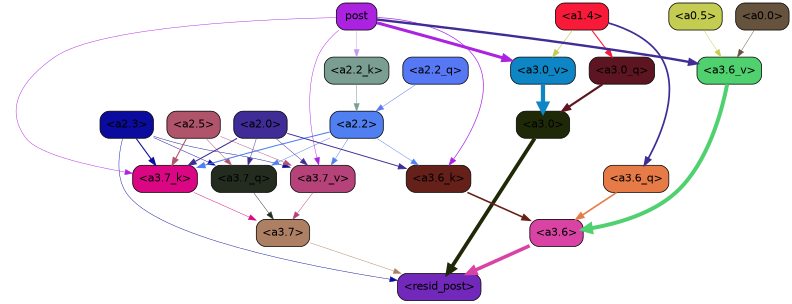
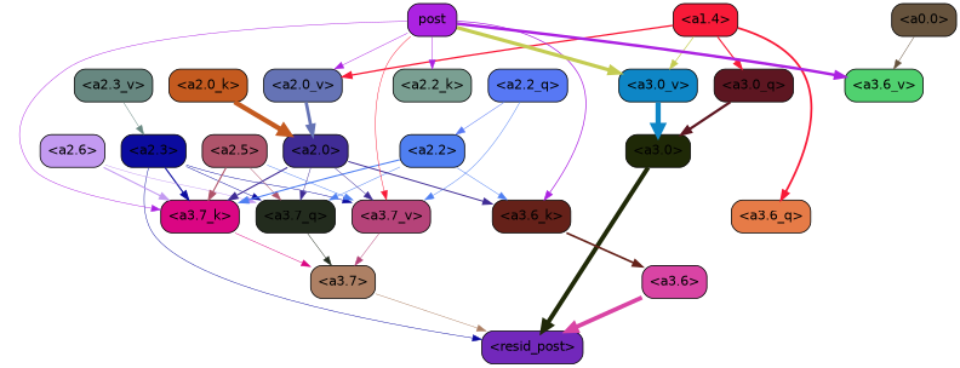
  strict digraph {
    splines=true
    node [color=black fontname=Helvetica shape=box style="filled, rounded"]
    edge [color="#ab22e1" penwidth=0.6]
    "<a3.7>" [fillcolor="#ad8064"]
    "<resid_post>" [fillcolor="#7228bb"]
    "<a3.6>" [fillcolor="#d944a4"]
    "<a3.0>" [fillcolor="#1f2907"]
    "<a2.3>" [fillcolor="#0b0b9f"]
    "<a3.7_q>" [fillcolor="#232c1e"]
    "<a3.7_k>" [fillcolor="#da0683"]
    "<a3.7_v>" [fillcolor="#b54379"]
    "<a3.6_q>" [fillcolor="#e67b47"]
    "<a3.0_q>" [fillcolor="#5d1621"]
    "<a3.6_k>" [fillcolor="#652119"]
    "<a3.6_v>" [fillcolor="#50d16f"]
    "<a3.0_v>" [fillcolor="#0e86c6"]
+   "<a2.6>" [fillcolor="#c39af1"]
    "<a2.5>" [fillcolor="#af546b"]
    "<a2.2>" [fillcolor="#4f7ff1"]
    "<a2.0>" [fillcolor="#402c96"]
    "<a1.4>" [fillcolor="#f81a38"]
+   "<a2.0_v>" [fillcolor="#6573b5"]
    n20 [fillcolor="#ab22e1" label=post]
    "<a2.2_k>" [fillcolor="#7a9f92"]
-   "<a0.5>" [fillcolor="#c4cc52"]
    "<a0.0>" [fillcolor="#66533d"]
    "<a2.2_q>" [fillcolor="#5778f4"]
+   "<a2.0_k>" [fillcolor="#c45a1f"]
+   "<a2.3_v>" [fillcolor="#678780"]
    "<a3.7>" -> "<resid_post>" [color="#ad8064"]
    "<a3.6>" -> "<resid_post>" [color="#d944a4" penwidth=4.749041676521301]
    "<a3.0>" -> "<resid_post>" [color="#1f2907" penwidth=5.004215121269226]
    "<a2.3>" -> "<resid_post>" [color="#0b0b9f"]
    "<a2.3>" -> "<a3.7_q>" [color="#0b0b9f"]
    "<a2.3>" -> "<a3.7_k>" [color="#0b0b9f" penwidth=1.4391854107379913]
    "<a2.3>" -> "<a3.7_v>" [color="#0b0b9f"]
    "<a3.7_q>" -> "<a3.7>" [color="#232c1e"]
    "<a3.7_k>" -> "<a3.7>" [color="#da0683"]
    "<a3.7_v>" -> "<a3.7>" [color="#b54379"]
-   "<a3.6_q>" -> "<a3.6>" [color="#e67b47" penwidth=2.160832464694977]
    "<a3.0_q>" -> "<a3.0>" [color="#5d1621" penwidth=2.870753765106201]
    "<a3.6_k>" -> "<a3.6>" [color="#652119" penwidth=2.13908451795578]
-   "<a3.6_v>" -> "<a3.6>" [color="#50d16f" penwidth=5.297133803367615]
    "<a3.0_v>" -> "<a3.0>" [color="#0e86c6" penwidth=5.680712580680847]
+   "<a2.6>" -> "<a3.7_q>" [color="#c39af1"]
+   "<a2.6>" -> "<a3.7_k>" [color="#c39af1" penwidth=1.4180794060230255]
    "<a2.5>" -> "<a3.7_q>" [color="#af546b"]
    "<a2.5>" -> "<a3.7_k>" [color="#af546b" penwidth=1.4281435310840607]
-   "<a2.5>" -> "<a3.7_v>" [color="#af546b"]
+   "<a2.5>" -> "<a3.7_v>" [color="#4f7ff1"]
    "<a2.2>" -> "<a3.7_q>" [color="#4f7ff1"]
    "<a2.2>" -> "<a3.7_k>" [color="#4f7ff1" penwidth=1.3982512056827545]
-   "<a2.2>" -> "<a3.7_v>" [color="#4f7ff1"]
+   "<a2.2_q>" -> "<a3.7_v>" [color="#4f7ff1"]
    "<a2.2>" -> "<a3.6_k>" [color="#4f7ff1"]
    "<a2.0>" -> "<a3.7_q>" [color="#402c96"]
    "<a2.0>" -> "<a3.7_k>" [color="#402c96" penwidth=1.404832512140274]
    "<a2.0>" -> "<a3.7_v>" [color="#402c96"]
    "<a2.0>" -> "<a3.6_k>" [color="#402c96" penwidth=1.2708758115768433]
-   "<a1.4>" -> "<a3.6_q>" [color="#402c96" penwidth=2.289449453353882]
+   "<a1.4>" -> "<a3.6_q>" [color="#f81a38" penwidth=2.289449453353882]
    "<a1.4>" -> "<a3.0_q>" [color="#f81a38" penwidth=1.4600623846054077]
    "<a1.4>" -> "<a3.0_v>" [color="#c4cc52" penwidth=0.8798569142818451]
+   "<a1.4>" -> "<a2.0_v>" [color="#f81a38" penwidth=1.676277220249176]
+   "<a2.0_v>" -> "<a2.0>" [color="#6573b5" penwidth=3.56003999710083]
    n20 -> "<a3.7_k>"
-   n20 -> "<a3.7_v>"
+   n20 -> "<a3.7_v>" [color="#f81a38"]
    n20 -> "<a3.6_k>" [penwidth=0.9291638135910034]
-   n20 -> "<a3.6_v>" [color="#402c96" penwidth=3.1808209121227264]
-   n20 -> "<a3.0_v>" [penwidth=4.036660343408585]
-   n20 -> "<a2.2_k>" [color="#c39af1"]
-   "<a2.2_k>" -> "<a2.2>" [color="#7a9f92" penwidth=0.7060726433992386]
-   "<a0.5>" -> "<a3.6_v>" [color="#c4cc52"]
+   n20 -> "<a3.6_v>" [penwidth=3.1808209121227264]
+   n20 -> "<a3.0_v>" [color="#c4cc52" penwidth=4.036660343408585]
+   n20 -> "<a2.0_v>"
+   n20 -> "<a2.2_k>"
    "<a0.0>" -> "<a3.6_v>" [color="#66533d"]
    "<a2.2_q>" -> "<a2.2>" [color="#5778f4" penwidth=0.6392357051372528]
+   "<a2.0_k>" -> "<a2.0>" [color="#c45a1f" penwidth=5.401692286133766]
+   "<a2.3_v>" -> "<a2.3>" [color="#678780"]
  }
